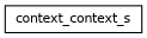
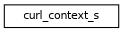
  digraph {
    rankdir=TB
-   n1 [color=black fillcolor=white fontname=Helvetica fontsize=10 height=0.2 label=context_context_s shape=record style=filled width=0.4]
+   n1 [color=black fillcolor=white fontname=Helvetica fontsize=10 height=0.2 label=curl_context_s shape=record style=filled width=0.4]
  }
